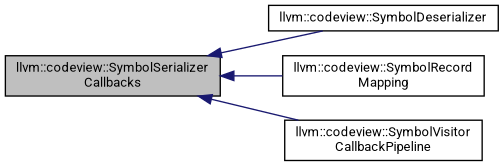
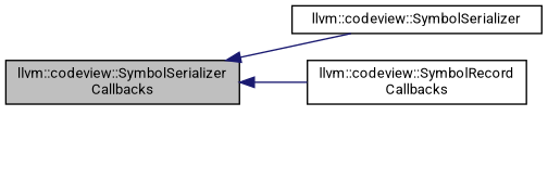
  digraph {
    fontname=Roboto
    rankdir=LR
    node [color=black fontname=Roboto fontsize=10 shape=box]
    edge [color=midnightblue dir=back fontname=Roboto fontsize=10 labelfontname=Helvetica labelfontsize=10 style=solid]
    n1 [fillcolor=grey75 fontcolor=black height=0.2 label="llvm::codeview::SymbolSerializer\lCallbacks" style=filled width=0.4]
-   n2 [height=0.2 label="llvm::codeview::SymbolDeserializer" width=0.4]
-   n3 [height=0.2 label="llvm::codeview::SymbolRecord\lMapping" width=0.4]
-   n4 [height=0.2 label="llvm::codeview::SymbolVisitor\lCallbackPipeline" width=0.4]
+   n2 [height=0.2 label="llvm::codeview::SymbolSerializer" width=0.4]
+   n3 [height=0.2 label="llvm::codeview::SymbolRecord\lCallbacks" width=0.4]
    n1 -> n2
    n1 -> n3
-   n1 -> n4
  }
